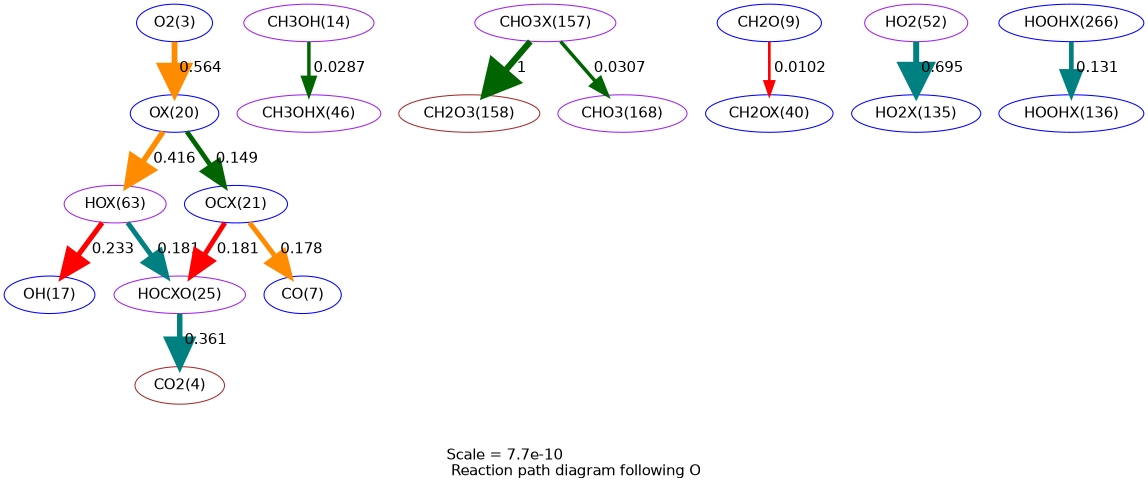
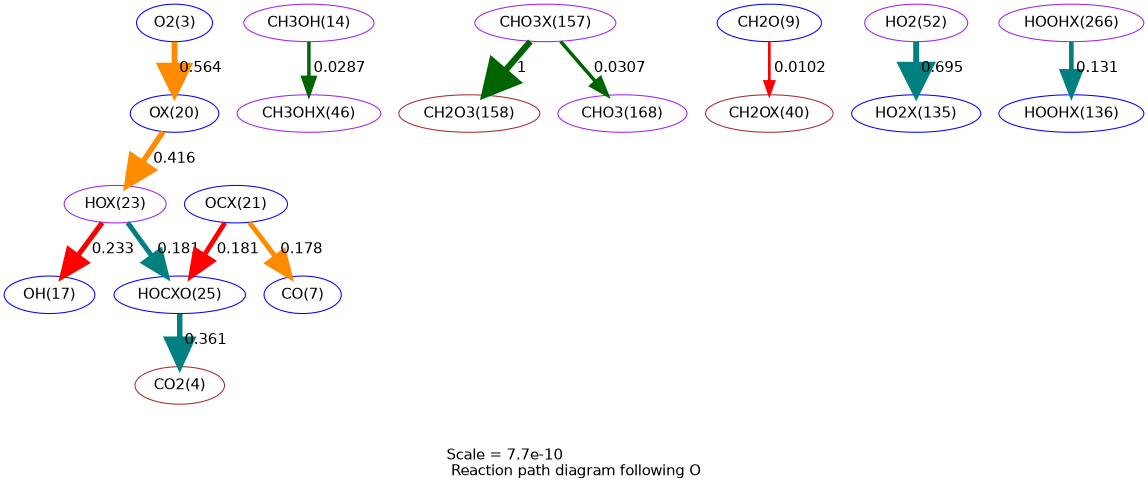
  digraph {
    fontname=Helvetica
    label="Scale = 7.7e-10\l Reaction path diagram following O"
    node [color=blue fontname=Helvetica]
    edge [arrowsize=2.36 color=darkgreen fontname=Helvetica penwidth=4.71]
    n1 [label="O2(3)"]
    n2 [label="OX(20)"]
-   n3 [color=purple label="HOX(63)"]
+   n3 [color=purple label="HOX(23)"]
    n4 [label="OCX(21)"]
    n5 [label="OH(17)"]
-   n6 [color=purple label="HOCXO(25)"]
+   n6 [label="HOCXO(25)"]
    n7 [label="CO(7)"]
    n8 [color=brown label="CO2(4)"]
    n9 [color=purple label="CH3OH(14)"]
    n10 [color=purple label="CH3OHX(46)"]
    n11 [color=purple label="CHO3X(157)"]
    n12 [color=brown label="CH2O3(158)"]
    n13 [color=purple label="CHO3(168)"]
    n14 [label="CH2O(9)"]
-   n15 [label="CH2OX(40)"]
+   n15 [color=brown label="CH2OX(40)"]
    n16 [color=purple label="HO2(52)"]
    n17 [label="HO2X(135)"]
-   n18 [label="HOOHX(266)"]
+   n18 [color=purple label="HOOHX(266)"]
    n19 [label="HOOHX(136)"]
    n1 -> n2 [arrowsize=2.78 color=darkorange label=" 0.564" penwidth=5.57]
    n2 -> n3 [arrowsize=2.67 color=darkorange label=" 0.416" penwidth=5.34]
-   n2 -> n4 [arrowsize=2.28 label=" 0.149" penwidth=4.56]
    n3 -> n5 [arrowsize=2.45 color=red label=" 0.233" penwidth=4.9]
    n3 -> n6 [color=teal label=" 0.181"]
    n4 -> n6 [color=red label=" 0.181"]
    n4 -> n7 [arrowsize=2.35 color=darkorange label=" 0.178" penwidth=4.7]
    n6 -> n8 [arrowsize=2.62 color=teal label=" 0.361" penwidth=5.23]
    n9 -> n10 [arrowsize=1.66 label=" 0.0287" penwidth=3.32]
    n11 -> n12 [arrowsize=3 label=" 1" penwidth=6]
    n11 -> n13 [arrowsize=1.68 label=" 0.0307" penwidth=3.37]
    n14 -> n15 [arrowsize=1.27 color=red label=" 0.0102" penwidth=2.54]
    n16 -> n17 [arrowsize=2.86 color=teal label=" 0.695" penwidth=5.73]
    n18 -> n19 [arrowsize=2.23 color=teal label=" 0.131" penwidth=4.46]
  }
